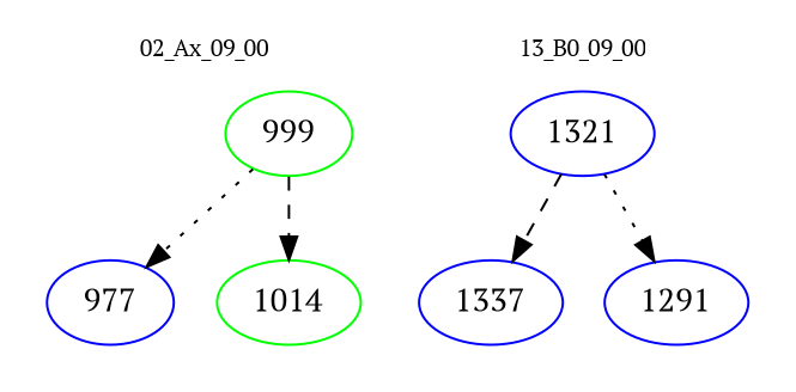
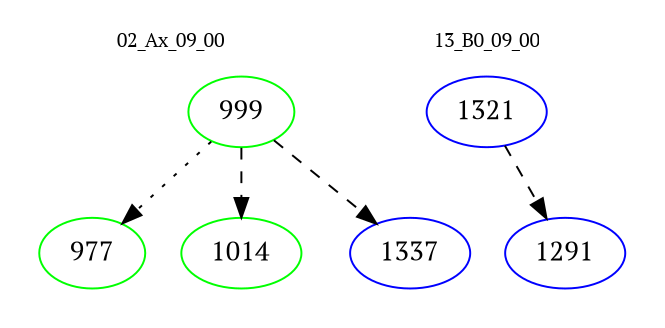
  digraph {
    fontname="PT Serif"
    node [color=blue fontname="PT Serif"]
    edge [color=black fontname="PT Serif" style=dotted]
    n1 [color=green label=999]
-   n2 [label=977]
+   n2 [color=green label=977]
    n3 [color=green label=1014]
    n4 [label=1321]
    n5 [label=1291]
    n6 [label=1337]
    subgraph cluster_1 {
      color=white
      fontsize=10
      label="02_Ax_09_00"
      n1
      n2
      n3
    }
    subgraph cluster_2 {
      color=white
      fontsize=10
      label="13_B0_09_00"
      n4
      n5
      n6
    }
    n1 -> n2
    n1 -> n3 [style=dashed]
-   n4 -> n5
-   n4 -> n6 [style=dashed]
+   n4 -> n5 [style=dashed]
+   n1 -> n6 [style=dashed]
  }
